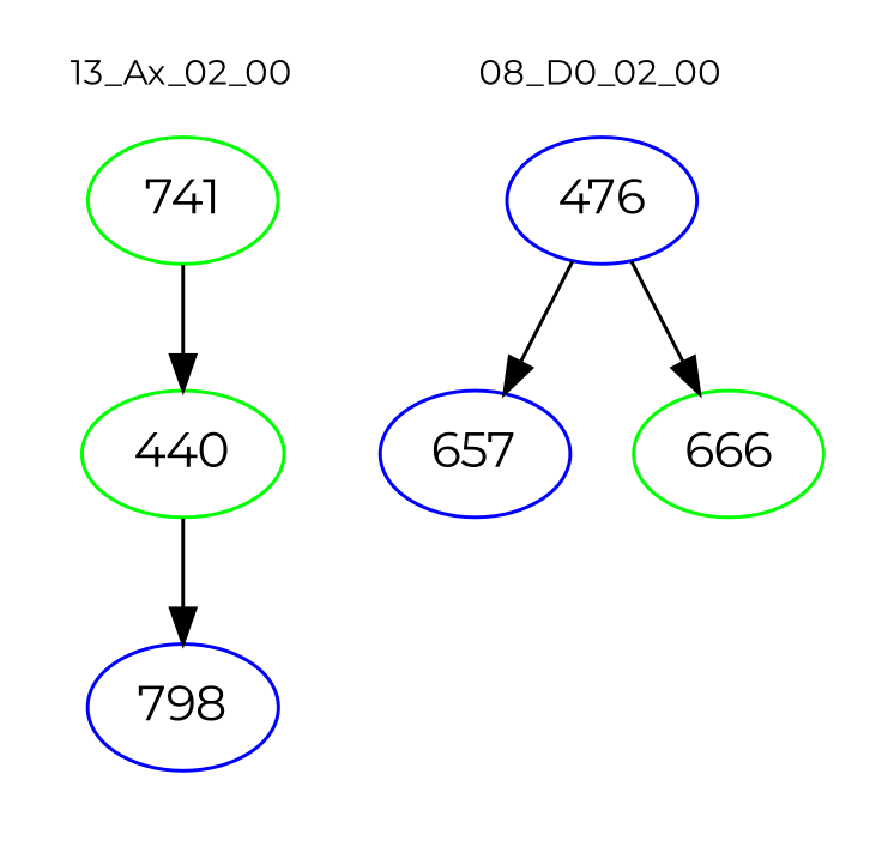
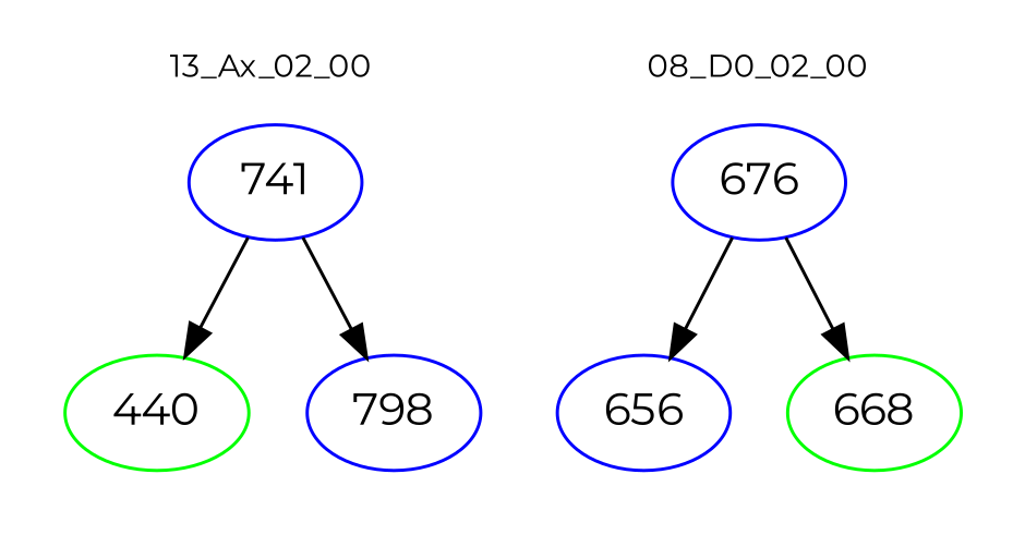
  digraph {
    fontname=Montserrat
    node [color=blue fontname=Montserrat]
    edge [color=black fontname=Montserrat]
-   n1 [color=green label=741]
+   n1 [label=741]
    n2 [color=green label=440]
    n3 [label=798]
-   n4 [label=476]
-   n5 [label=657]
-   n6 [color=green label=666]
+   n4 [label=676]
+   n5 [label=656]
+   n6 [color=green label=668]
    subgraph cluster_1 {
      color=white
      fontsize=10
      label="13_Ax_02_00"
      n1
      n2
      n3
    }
    subgraph cluster_2 {
      color=white
      fontsize=10
      label="08_D0_02_00"
      n4
      n5
      n6
    }
    n1 -> n2
-   n2 -> n3
+   n1 -> n3
    n4 -> n5
    n4 -> n6
  }
